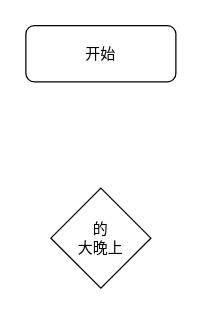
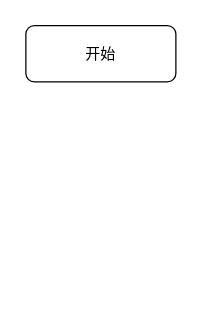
  <mxCell id="0" />
  <mxCell id="1" parent="0" />
  <mxCell id="2" value="开始" style="rounded=1;whiteSpace=wrap;html=1;fontFamily=Times New Roman;" vertex="1" parent="1"><mxGeometry x="20" y="20" width="120" height="45" as="geometry" /></mxCell>
- <mxCell id="3" value="的&lt;br&gt;大晚上" style="rhombus;whiteSpace=wrap;html=1;fontFamily=Times New Roman;" vertex="1" parent="1"><mxGeometry x="40" y="150" width="80" height="80" as="geometry" /></mxCell>
